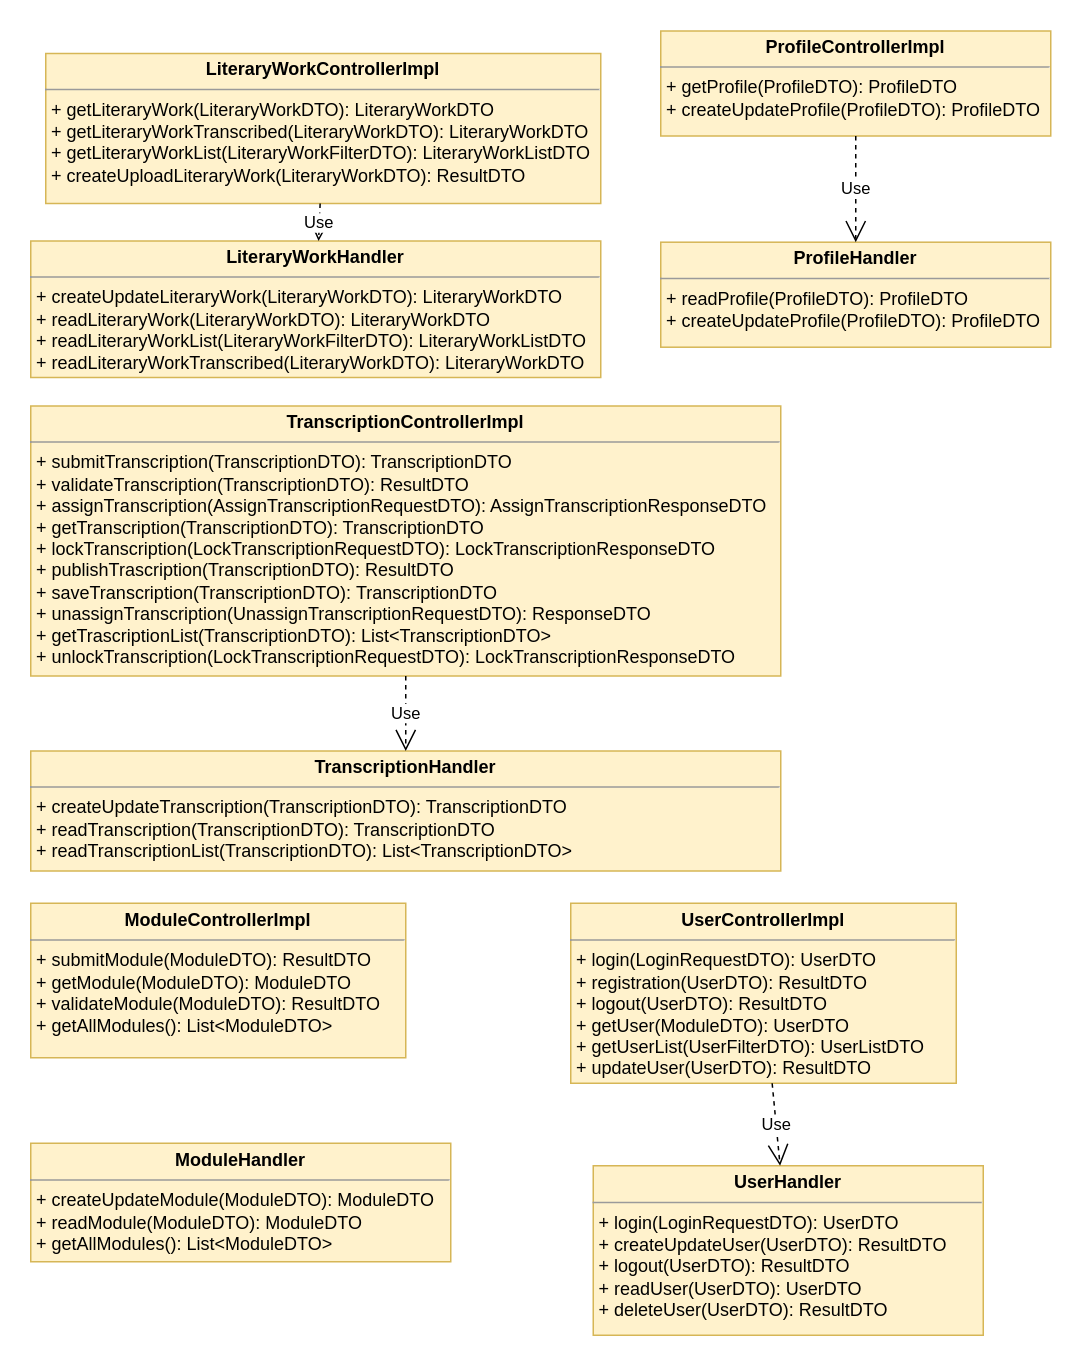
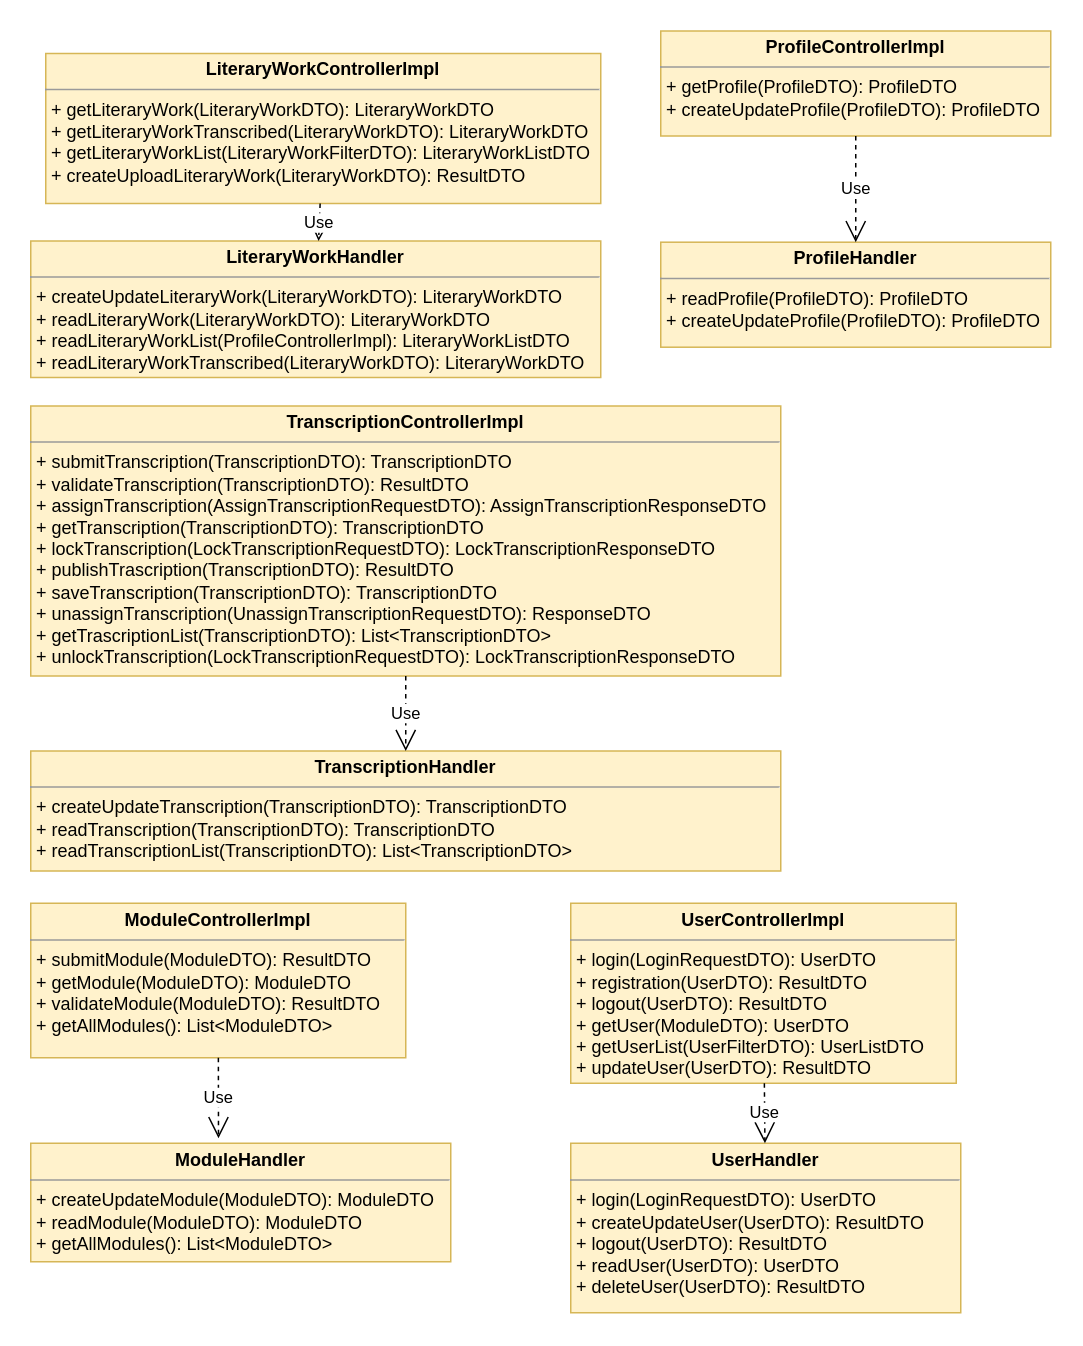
  <mxCell id="0" />
  <mxCell id="1" parent="0" />
  <mxCell id="2" value="&lt;p style=&quot;margin: 0px ; margin-top: 4px ; text-align: center&quot;&gt;&lt;b&gt;LiteraryWorkControllerImpl&lt;/b&gt;&lt;/p&gt;&lt;hr size=&quot;1&quot;&gt;&lt;p style=&quot;margin: 0px 0px 0px 4px&quot;&gt;+ getLiteraryWork(LiteraryWorkDTO): LiteraryWorkDTO&lt;/p&gt;&lt;p style=&quot;margin: 0px 0px 0px 4px&quot;&gt;+ getLiteraryWorkTranscribed(LiteraryWorkDTO): LiteraryWorkDTO&lt;br&gt;&lt;/p&gt;&lt;p style=&quot;margin: 0px 0px 0px 4px&quot;&gt;+ getLiteraryWorkList(LiteraryWorkFilterDTO): LiteraryWorkListDTO&lt;/p&gt;&lt;p style=&quot;margin: 0px 0px 0px 4px&quot;&gt;+ createUploadLiteraryWork(LiteraryWorkDTO):&amp;nbsp;ResultDTO&lt;/p&gt;&lt;div&gt;&lt;span&gt;&lt;br&gt;&lt;/span&gt;&lt;/div&gt;&lt;div&gt;&lt;span&gt;&lt;br&gt;&lt;/span&gt;&lt;/div&gt;&lt;p&gt;&lt;span&gt;&lt;br&gt;&lt;/span&gt;&lt;/p&gt;&lt;p&gt;&lt;span&gt;&lt;br&gt;&lt;/span&gt;&lt;/p&gt;&lt;p&gt;&lt;span&gt;&lt;br&gt;&lt;/span&gt;&lt;/p&gt;&lt;p&gt;&lt;br&gt;&lt;/p&gt;&lt;p&gt;&lt;br&gt;&lt;/p&gt;&lt;p&gt;&lt;br&gt;&lt;/p&gt;" style="verticalAlign=top;align=left;overflow=fill;fontSize=12;fontFamily=Helvetica;html=1;fillColor=#fff2cc;strokeColor=#d6b656;" parent="1" vertex="1"><mxGeometry x="30" y="35" width="370" height="100" as="geometry" /></mxCell>
  <mxCell id="3" value="&lt;p style=&quot;margin: 0px ; margin-top: 4px ; text-align: center&quot;&gt;&lt;b&gt;ProfileControllerImpl&lt;/b&gt;&lt;/p&gt;&lt;hr size=&quot;1&quot;&gt;&lt;p style=&quot;margin: 0px ; margin-left: 4px&quot;&gt;+ getProfile(ProfileDTO): ProfileDTO&lt;br&gt;+ createUpdateProfile(ProfileDTO): ProfileDTO&lt;/p&gt;&lt;div&gt;&lt;span&gt;&lt;br&gt;&lt;/span&gt;&lt;/div&gt;&lt;div&gt;&lt;span&gt;&lt;br&gt;&lt;/span&gt;&lt;/div&gt;&lt;p&gt;&lt;span&gt;&lt;br&gt;&lt;/span&gt;&lt;/p&gt;&lt;p&gt;&lt;span&gt;&lt;br&gt;&lt;/span&gt;&lt;/p&gt;&lt;p&gt;&lt;span&gt;&lt;br&gt;&lt;/span&gt;&lt;/p&gt;&lt;p&gt;&lt;br&gt;&lt;/p&gt;&lt;p&gt;&lt;br&gt;&lt;/p&gt;&lt;p&gt;&lt;br&gt;&lt;/p&gt;" style="verticalAlign=top;align=left;overflow=fill;fontSize=12;fontFamily=Helvetica;html=1;fillColor=#fff2cc;strokeColor=#d6b656;" parent="1" vertex="1"><mxGeometry x="440" y="20" width="260" height="70" as="geometry" /></mxCell>
  <mxCell id="4" value="&lt;p style=&quot;margin: 0px ; margin-top: 4px ; text-align: center&quot;&gt;&lt;b&gt;TranscriptionControllerImpl&lt;/b&gt;&lt;/p&gt;&lt;hr size=&quot;1&quot;&gt;&lt;p style=&quot;margin: 0px 0px 0px 4px&quot;&gt;+ submitTranscription(TranscriptionDTO): TranscriptionDTO&lt;br&gt;+ validateTranscription(TranscriptionDTO): ResultDTO&lt;/p&gt;&lt;p style=&quot;margin: 0px 0px 0px 4px&quot;&gt;+ assignTranscription(AssignTranscriptionRequestDTO): AssignTranscriptionResponseDTO&lt;/p&gt;&lt;p style=&quot;margin: 0px 0px 0px 4px&quot;&gt;+&amp;nbsp;getTranscription(TranscriptionDTO): TranscriptionDTO&lt;/p&gt;&lt;p style=&quot;margin: 0px 0px 0px 4px&quot;&gt;+&amp;nbsp;lockTranscription(LockTranscriptionRequestDTO):&amp;nbsp;LockTranscriptionResponseDTO&lt;/p&gt;&lt;p style=&quot;margin: 0px 0px 0px 4px&quot;&gt;+&amp;nbsp;publishTrascription(TranscriptionDTO): ResultDTO&lt;/p&gt;&lt;p style=&quot;margin: 0px 0px 0px 4px&quot;&gt;+ saveTranscription(TranscriptionDTO):&amp;nbsp;TranscriptionDTO&lt;/p&gt;&lt;p style=&quot;margin: 0px 0px 0px 4px&quot;&gt;+&amp;nbsp;unassignTranscription(UnassignTranscriptionRequestDTO): ResponseDTO&lt;/p&gt;&lt;p style=&quot;margin: 0px 0px 0px 4px&quot;&gt;+&amp;nbsp;getTrascriptionList(TranscriptionDTO):&amp;nbsp;List&amp;lt;TranscriptionDTO&amp;gt;&lt;/p&gt;&lt;p style=&quot;margin: 0px 0px 0px 4px&quot;&gt;+&amp;nbsp;unlockTranscription(LockTranscriptionRequestDTO):&amp;nbsp;LockTranscriptionResponseDTO&lt;/p&gt;&lt;p&gt;&lt;span&gt;&lt;br&gt;&lt;/span&gt;&lt;/p&gt;&lt;div&gt;&lt;span&gt;&lt;br&gt;&lt;/span&gt;&lt;/div&gt;&lt;div&gt;&lt;span&gt;&lt;br&gt;&lt;/span&gt;&lt;/div&gt;&lt;p&gt;&lt;span&gt;&lt;br&gt;&lt;/span&gt;&lt;/p&gt;&lt;p&gt;&lt;span&gt;&lt;br&gt;&lt;/span&gt;&lt;/p&gt;&lt;p&gt;&lt;span&gt;&lt;br&gt;&lt;/span&gt;&lt;/p&gt;&lt;p&gt;&lt;br&gt;&lt;/p&gt;&lt;p&gt;&lt;br&gt;&lt;/p&gt;&lt;p&gt;&lt;br&gt;&lt;/p&gt;" style="verticalAlign=top;align=left;overflow=fill;fontSize=12;fontFamily=Helvetica;html=1;fillColor=#fff2cc;strokeColor=#d6b656;" parent="1" vertex="1"><mxGeometry x="20" y="270" width="500" height="180" as="geometry" /></mxCell>
  <mxCell id="5" value="&lt;p style=&quot;margin: 0px ; margin-top: 4px ; text-align: center&quot;&gt;&lt;b&gt;ModuleControllerImpl&lt;/b&gt;&lt;/p&gt;&lt;hr size=&quot;1&quot;&gt;&lt;p style=&quot;margin: 0px 0px 0px 4px&quot;&gt;+ submitModule(ModuleDTO): ResultDTO&lt;/p&gt;&lt;p style=&quot;margin: 0px 0px 0px 4px&quot;&gt;+ getModule(ModuleDTO): ModuleDTO&lt;/p&gt;&lt;p style=&quot;margin: 0px 0px 0px 4px&quot;&gt;+ validateModule(ModuleDTO): ResultDTO&lt;/p&gt;&lt;p style=&quot;margin: 0px 0px 0px 4px&quot;&gt;+ getAllModules(): List&amp;lt;ModuleDTO&amp;gt;&lt;/p&gt;&lt;div&gt;&lt;span&gt;&lt;br&gt;&lt;/span&gt;&lt;/div&gt;&lt;div&gt;&lt;span&gt;&lt;br&gt;&lt;/span&gt;&lt;/div&gt;&lt;p&gt;&lt;span&gt;&lt;br&gt;&lt;/span&gt;&lt;/p&gt;&lt;p&gt;&lt;span&gt;&lt;br&gt;&lt;/span&gt;&lt;/p&gt;&lt;p&gt;&lt;span&gt;&lt;br&gt;&lt;/span&gt;&lt;/p&gt;&lt;p&gt;&lt;br&gt;&lt;/p&gt;&lt;p&gt;&lt;br&gt;&lt;/p&gt;&lt;p&gt;&lt;br&gt;&lt;/p&gt;" style="verticalAlign=top;align=left;overflow=fill;fontSize=12;fontFamily=Helvetica;html=1;fillColor=#fff2cc;strokeColor=#d6b656;" parent="1" vertex="1"><mxGeometry x="20" y="601.5" width="250" height="103" as="geometry" /></mxCell>
  <mxCell id="6" value="&lt;p style=&quot;margin: 0px ; margin-top: 4px ; text-align: center&quot;&gt;&lt;b&gt;UserControllerImpl&lt;/b&gt;&lt;/p&gt;&lt;hr size=&quot;1&quot;&gt;&lt;p style=&quot;margin: 0px 0px 0px 4px&quot;&gt;+ login(LoginRequestDTO): UserDTO&lt;br&gt;+ registration(UserDTO): ResultDTO&lt;/p&gt;&lt;p style=&quot;margin: 0px 0px 0px 4px&quot;&gt;+ logout(UserDTO): ResultDTO&lt;/p&gt;&lt;p style=&quot;margin: 0px 0px 0px 4px&quot;&gt;+&amp;nbsp;getUser(ModuleDTO):&amp;nbsp;UserDTO&lt;/p&gt;&lt;p style=&quot;margin: 0px 0px 0px 4px&quot;&gt;+ getUserList(UserFilterDTO):&amp;nbsp;UserListDTO&lt;/p&gt;&lt;p style=&quot;margin: 0px 0px 0px 4px&quot;&gt;+ updateUser(UserDTO):&amp;nbsp;ResultDTO&lt;/p&gt;&lt;div&gt;&lt;span&gt;&lt;br&gt;&lt;/span&gt;&lt;/div&gt;&lt;div&gt;&lt;span&gt;&lt;br&gt;&lt;/span&gt;&lt;/div&gt;&lt;p&gt;&lt;span&gt;&lt;br&gt;&lt;/span&gt;&lt;/p&gt;&lt;p&gt;&lt;span&gt;&lt;br&gt;&lt;/span&gt;&lt;/p&gt;&lt;p&gt;&lt;span&gt;&lt;br&gt;&lt;/span&gt;&lt;/p&gt;&lt;p&gt;&lt;br&gt;&lt;/p&gt;&lt;p&gt;&lt;br&gt;&lt;/p&gt;&lt;p&gt;&lt;br&gt;&lt;/p&gt;" style="verticalAlign=top;align=left;overflow=fill;fontSize=12;fontFamily=Helvetica;html=1;fillColor=#fff2cc;strokeColor=#d6b656;" parent="1" vertex="1"><mxGeometry x="380" y="601.5" width="257" height="120" as="geometry" /></mxCell>
- <mxCell id="7" value="&lt;p style=&quot;margin: 0px ; margin-top: 4px ; text-align: center&quot;&gt;&lt;b&gt;LiteraryWorkHandler&lt;/b&gt;&lt;/p&gt;&lt;hr size=&quot;1&quot;&gt;&lt;p style=&quot;margin: 0px 0px 0px 4px&quot;&gt;+ createUpdateLiteraryWork(LiteraryWorkDTO): LiteraryWorkDTO&lt;/p&gt;&lt;p style=&quot;margin: 0px 0px 0px 4px&quot;&gt;+ readLiteraryWork(LiteraryWorkDTO): LiteraryWorkDTO&lt;br&gt;&lt;/p&gt;&lt;p style=&quot;margin: 0px 0px 0px 4px&quot;&gt;+ readLiteraryWorkList(LiteraryWorkFilterDTO): LiteraryWorkListDTO&lt;/p&gt;&lt;p style=&quot;margin: 0px 0px 0px 4px&quot;&gt;+ readLiteraryWorkTranscribed(LiteraryWorkDTO): LiteraryWorkDTO&lt;/p&gt;&lt;p&gt;&lt;br&gt;&lt;/p&gt;" style="verticalAlign=top;align=left;overflow=fill;fontSize=12;fontFamily=Helvetica;html=1;fillColor=#fff2cc;strokeColor=#d6b656;" parent="1" vertex="1"><mxGeometry x="20" y="160" width="380" height="91" as="geometry" /></mxCell>
+ <mxCell id="7" value="&lt;p style=&quot;margin: 0px ; margin-top: 4px ; text-align: center&quot;&gt;&lt;b&gt;LiteraryWorkHandler&lt;/b&gt;&lt;/p&gt;&lt;hr size=&quot;1&quot;&gt;&lt;p style=&quot;margin: 0px 0px 0px 4px&quot;&gt;+ createUpdateLiteraryWork(LiteraryWorkDTO): LiteraryWorkDTO&lt;/p&gt;&lt;p style=&quot;margin: 0px 0px 0px 4px&quot;&gt;+ readLiteraryWork(LiteraryWorkDTO): LiteraryWorkDTO&lt;br&gt;&lt;/p&gt;&lt;p style=&quot;margin: 0px 0px 0px 4px&quot;&gt;+ readLiteraryWorkList(ProfileControllerImpl): LiteraryWorkListDTO&lt;/p&gt;&lt;p style=&quot;margin: 0px 0px 0px 4px&quot;&gt;+ readLiteraryWorkTranscribed(LiteraryWorkDTO): LiteraryWorkDTO&lt;/p&gt;&lt;p&gt;&lt;br&gt;&lt;/p&gt;" style="verticalAlign=top;align=left;overflow=fill;fontSize=12;fontFamily=Helvetica;html=1;fillColor=#fff2cc;strokeColor=#d6b656;" parent="1" vertex="1"><mxGeometry x="20" y="160" width="380" height="91" as="geometry" /></mxCell>
  <mxCell id="8" value="&lt;p style=&quot;margin: 0px ; margin-top: 4px ; text-align: center&quot;&gt;&lt;b&gt;ProfileHandler&lt;/b&gt;&lt;/p&gt;&lt;hr size=&quot;1&quot;&gt;&lt;p style=&quot;margin: 0px ; margin-left: 4px&quot;&gt;+ readProfile(ProfileDTO): ProfileDTO&lt;br&gt;+ createUpdateProfile(ProfileDTO): ProfileDTO&lt;/p&gt;" style="verticalAlign=top;align=left;overflow=fill;fontSize=12;fontFamily=Helvetica;html=1;fillColor=#fff2cc;strokeColor=#d6b656;" parent="1" vertex="1"><mxGeometry x="440" y="160.8" width="260" height="70" as="geometry" /></mxCell>
  <mxCell id="9" value="&lt;p style=&quot;margin: 0px ; margin-top: 4px ; text-align: center&quot;&gt;&lt;b&gt;TranscriptionHandler&lt;/b&gt;&lt;/p&gt;&lt;hr size=&quot;1&quot;&gt;&lt;p style=&quot;margin: 0px 0px 0px 4px&quot;&gt;+ createUpdateTranscription(TranscriptionDTO): TranscriptionDTO&lt;/p&gt;&lt;p style=&quot;margin: 0px 0px 0px 4px&quot;&gt;+ readTranscription(TranscriptionDTO): TranscriptionDTO&lt;/p&gt;&lt;p style=&quot;margin: 0px 0px 0px 4px&quot;&gt;+ readTranscriptionList(TranscriptionDTO): List&amp;lt;TranscriptionDTO&amp;gt;&lt;/p&gt;&lt;p&gt;&lt;span&gt;&lt;br&gt;&lt;/span&gt;&lt;/p&gt;&lt;p&gt;&lt;br&gt;&lt;/p&gt;&lt;p&gt;&lt;br&gt;&lt;/p&gt;&lt;p&gt;&lt;br&gt;&lt;/p&gt;" style="verticalAlign=top;align=left;overflow=fill;fontSize=12;fontFamily=Helvetica;html=1;fillColor=#fff2cc;strokeColor=#d6b656;" parent="1" vertex="1"><mxGeometry x="20" y="500" width="500" height="80" as="geometry" /></mxCell>
  <mxCell id="10" value="&lt;p style=&quot;margin: 0px ; margin-top: 4px ; text-align: center&quot;&gt;&lt;b&gt;ModuleHandler&lt;/b&gt;&lt;/p&gt;&lt;hr size=&quot;1&quot;&gt;&lt;p style=&quot;margin: 0px 0px 0px 4px&quot;&gt;+ createUpdateModule(ModuleDTO): ModuleDTO&lt;/p&gt;&lt;p style=&quot;margin: 0px 0px 0px 4px&quot;&gt;+ readModule(ModuleDTO): ModuleDTO&lt;/p&gt;&lt;p style=&quot;margin: 0px 0px 0px 4px&quot;&gt;+ getAllModules(): List&amp;lt;ModuleDTO&amp;gt;&lt;/p&gt;&lt;p&gt;&lt;br&gt;&lt;/p&gt;&lt;p&gt;&lt;br&gt;&lt;/p&gt;" style="verticalAlign=top;align=left;overflow=fill;fontSize=12;fontFamily=Helvetica;html=1;fillColor=#fff2cc;strokeColor=#d6b656;" parent="1" vertex="1"><mxGeometry x="20" y="761.5" width="280" height="79" as="geometry" /></mxCell>
- <mxCell id="11" value="&lt;p style=&quot;margin: 0px ; margin-top: 4px ; text-align: center&quot;&gt;&lt;b&gt;UserHandler&lt;/b&gt;&lt;/p&gt;&lt;hr size=&quot;1&quot;&gt;&lt;p style=&quot;margin: 0px 0px 0px 4px&quot;&gt;+ login(LoginRequestDTO): UserDTO&lt;/p&gt;&lt;p style=&quot;margin: 0px 0px 0px 4px&quot;&gt;+ createUpdateUser(UserDTO): ResultDTO&lt;/p&gt;&lt;p style=&quot;margin: 0px 0px 0px 4px&quot;&gt;+ logout(UserDTO): ResultDTO&lt;/p&gt;&lt;p style=&quot;margin: 0px 0px 0px 4px&quot;&gt;+ readUser(UserDTO): UserDTO&lt;/p&gt;&lt;p style=&quot;margin: 0px 0px 0px 4px&quot;&gt;+ deleteUser(UserDTO): ResultDTO&lt;/p&gt;&lt;p&gt;&lt;br&gt;&lt;/p&gt;" style="verticalAlign=top;align=left;overflow=fill;fontSize=12;fontFamily=Helvetica;html=1;fillColor=#fff2cc;strokeColor=#d6b656;" parent="1" vertex="1"><mxGeometry x="395" y="776.5" width="260" height="113" as="geometry" /></mxCell>
+ <mxCell id="11" value="&lt;p style=&quot;margin: 0px ; margin-top: 4px ; text-align: center&quot;&gt;&lt;b&gt;UserHandler&lt;/b&gt;&lt;/p&gt;&lt;hr size=&quot;1&quot;&gt;&lt;p style=&quot;margin: 0px 0px 0px 4px&quot;&gt;+ login(LoginRequestDTO): UserDTO&lt;/p&gt;&lt;p style=&quot;margin: 0px 0px 0px 4px&quot;&gt;+ createUpdateUser(UserDTO): ResultDTO&lt;/p&gt;&lt;p style=&quot;margin: 0px 0px 0px 4px&quot;&gt;+ logout(UserDTO): ResultDTO&lt;/p&gt;&lt;p style=&quot;margin: 0px 0px 0px 4px&quot;&gt;+ readUser(UserDTO): UserDTO&lt;/p&gt;&lt;p style=&quot;margin: 0px 0px 0px 4px&quot;&gt;+ deleteUser(UserDTO): ResultDTO&lt;/p&gt;&lt;p&gt;&lt;br&gt;&lt;/p&gt;" style="verticalAlign=top;align=left;overflow=fill;fontSize=12;fontFamily=Helvetica;html=1;fillColor=#fff2cc;strokeColor=#d6b656;" parent="1" vertex="1"><mxGeometry x="380" y="761.5" width="260" height="113" as="geometry" /></mxCell>
  <mxCell id="12" value="Use" style="endArrow=open;endSize=12;dashed=1;html=1;" parent="1" source="3" target="8" edge="1"><mxGeometry width="160" relative="1" as="geometry"><mxPoint x="698.252" y="105.5" as="sourcePoint" /><mxPoint x="700.186" y="392.5" as="targetPoint" /></mxGeometry></mxCell>
  <mxCell id="13" value="Use" style="endArrow=open;endSize=12;dashed=1;html=1;" parent="1" source="2" target="7" edge="1"><mxGeometry width="160" relative="1" as="geometry"><mxPoint x="410" y="84.5" as="sourcePoint" /><mxPoint x="410" y="155.3" as="targetPoint" /></mxGeometry></mxCell>
  <mxCell id="14" value="Use" style="endArrow=open;endSize=12;dashed=1;html=1;" parent="1" source="4" target="9" edge="1"><mxGeometry width="160" relative="1" as="geometry"><mxPoint x="239.838" y="437.5" as="sourcePoint" /><mxPoint x="241.346" y="478.5" as="targetPoint" /></mxGeometry></mxCell>
+ <mxCell id="15" value="Use" style="endArrow=open;endSize=12;dashed=1;html=1;entryX=0.447;entryY=-0.043;entryDx=0;entryDy=0;entryPerimeter=0;" parent="1" source="5" target="10" edge="1"><mxGeometry width="160" relative="1" as="geometry"><mxPoint x="170" y="712.6" as="sourcePoint" /><mxPoint x="150" y="761.5" as="targetPoint" /></mxGeometry></mxCell>
  <mxCell id="16" value="Use" style="endArrow=open;endSize=12;dashed=1;html=1;" parent="1" source="6" target="11" edge="1"><mxGeometry width="160" relative="1" as="geometry"><mxPoint x="519" y="711.6" as="sourcePoint" /><mxPoint x="519" y="755.5" as="targetPoint" /></mxGeometry></mxCell>
